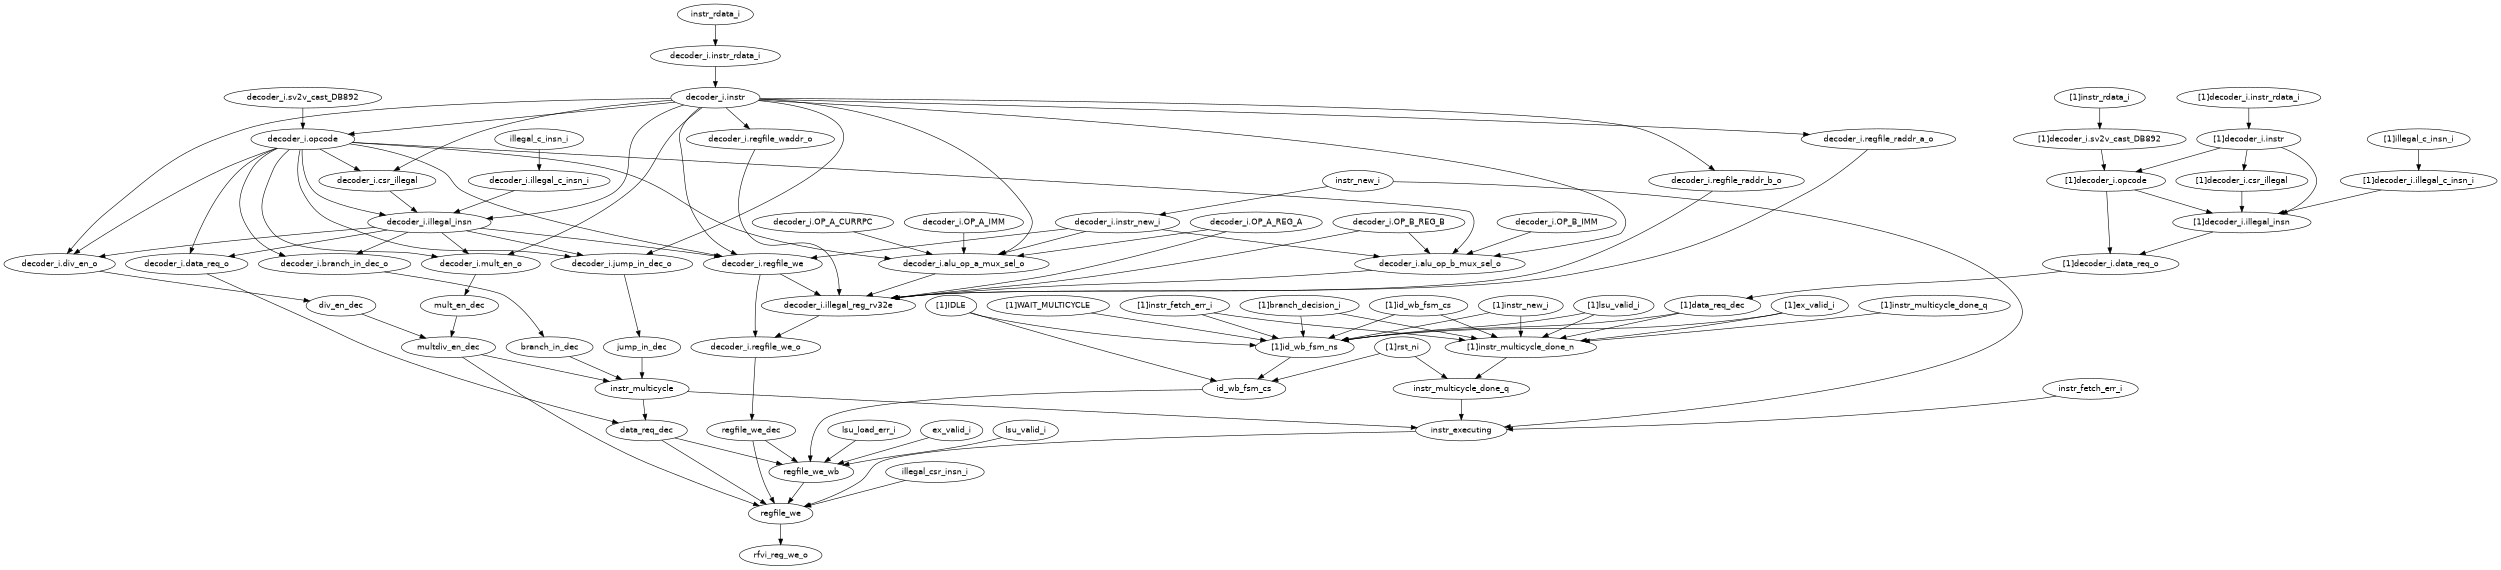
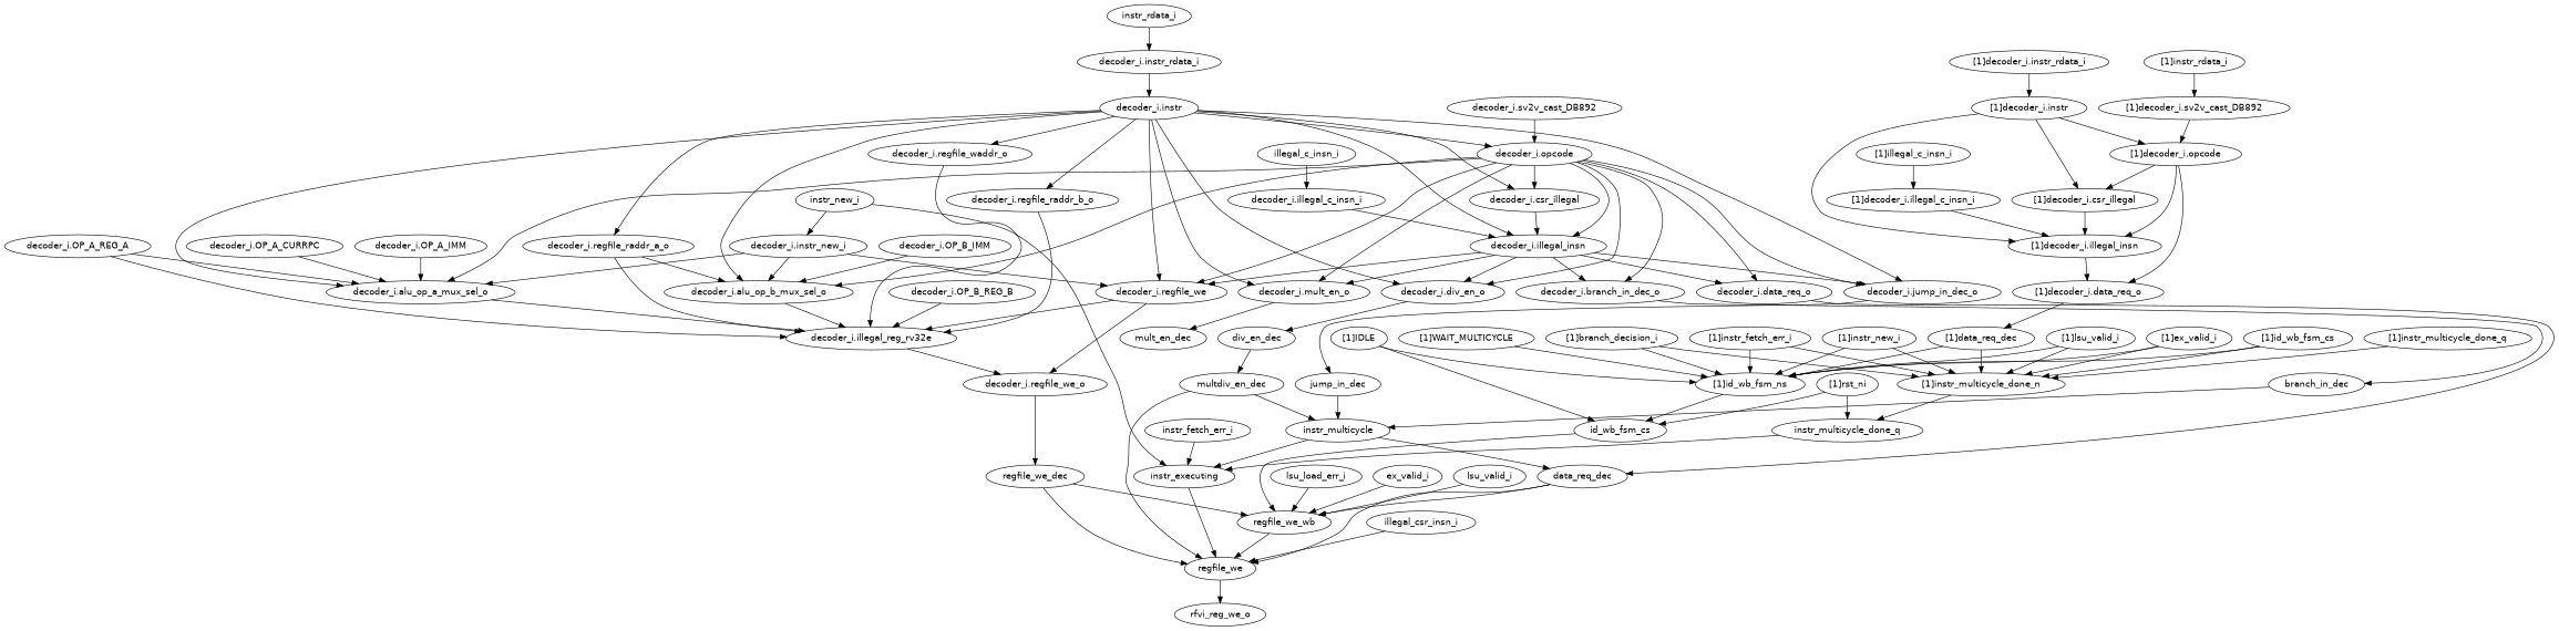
  strict digraph {
    fontname="DejaVu Sans"
    node [complexity=24 fontname="DejaVu Sans" importance=0.0204531749708 rank=0.00127832343567]
    edge [fontname="DejaVu Sans"]
    data_req_dec [complexity=13 importance=0.0243310691879 rank=0.00187162070676]
    regfile_we [complexity=2 importance=0.00796297453298 rank=0.00398148726649]
    regfile_we_wb [complexity=9 importance=0.0109906076559 rank=0.00122117862843]
    rfvi_reg_we_o [complexity=0 importance=0.00278912779215 rank=0.0]
    instr_multicycle [complexity=14 importance=0.0151773467654 rank=0.00108409619753]
    instr_executing [complexity=9 importance=0.0120026626807 rank=0.00133362918675]
    "decoder_i.regfile_we" [importance=0.0243748671698 rank=0.00101561946541]
    "decoder_i.regfile_we_o" [complexity=12 importance=0.0173609945351 rank=0.00144674954459]
    "decoder_i.illegal_reg_rv32e" [complexity=15 importance=0.0223921652507 rank=0.00149281101671]
    regfile_we_dec [complexity=12 importance=0.0141115318439 rank=0.001175960987]
    instr_multicycle_done_q [complexity=14 importance=0.0155163478643 rank=0.00110831056173]
    "[1]decoder_i.instr_rdata_i" [complexity=25 importance=0.0536861475611 rank=0.00214744590245]
    "[1]decoder_i.instr" [complexity=23 importance=0.0518161857797 rank=0.0022528776426]
    "[1]decoder_i.illegal_insn" [complexity=17 importance=0.045630533637 rank=0.00268414903747]
    "[1]decoder_i.opcode" [complexity=20 importance=0.0493852552096 rank=0.00246926276048]
    "[1]decoder_i.csr_illegal" [complexity=19 importance=0.0471373222859 rank=0.00248091169926]
    "[1]decoder_i.data_req_o" [complexity=16 importance=0.0419719831747 rank=0.00262324894842]
    "decoder_i.illegal_c_insn_i" [complexity=26 importance=0.0302773785046 rank=0.00116451455787]
    "decoder_i.illegal_insn" [complexity=25 importance=0.0280334176321 rank=0.00112133670528]
    "decoder_i.data_req_o" [complexity=13 importance=0.0260387739257 rank=0.00200298260967]
    "decoder_i.div_en_o" [complexity=22 importance=0.0219589291974 rank=0.000998133145338]
    "decoder_i.mult_en_o" [complexity=22 importance=0.0219589291974 rank=0.000998133145338]
    "decoder_i.jump_in_dec_o" [complexity=19 importance=0.0192235726236 rank=0.00101176698019]
    "decoder_i.branch_in_dec_o" [complexity=19 importance=0.019230582618 rank=0.00101213592726]
    div_en_dec [complexity=22 importance=0.0202208509803 rank=0.000919129590015]
    mult_en_dec [complexity=22 importance=0.0202208509803 rank=0.000919129590015]
    jump_in_dec [complexity=19 importance=0.0175234232582 rank=0.000922285434642]
    branch_in_dec [complexity=19 importance=0.0175257597361 rank=0.000922408407162]
    "[1]instr_multicycle_done_q" [complexity=18 importance=0.0226896568771 rank=0.00126053649317]
    "[1]instr_multicycle_done_n" [complexity=16 importance=0.0191759716935 rank=0.00119849823084]
    "decoder_i.instr_new_i" [complexity=27 importance=0.123409666865 rank=0.0045707284024]
    "decoder_i.alu_op_a_mux_sel_o" [importance=0.0264946230547 rank=0.00110394262728]
    "decoder_i.alu_op_b_mux_sel_o" [importance=0.0257560119414 rank=0.00107316716423]
    id_wb_fsm_cs [complexity=10 importance=0.0149343605315 rank=0.00149343605315]
    "[1]branch_decision_i" [complexity=16]
    "[1]id_wb_fsm_ns" [complexity=12 importance=0.0189572122804 rank=0.00157976769003]
    multdiv_en_dec [complexity=19 importance=0.0178558076773 rank=0.000939779351435]
    "decoder_i.instr" [complexity=31 importance=0.0342190697748 rank=0.00110384096048]
    "decoder_i.opcode" [complexity=28 importance=0.0317881392047 rank=0.00113529068588]
    "decoder_i.csr_illegal" [complexity=27 importance=0.029540206281 rank=0.00109408171411]
    "decoder_i.regfile_raddr_b_o" [importance=0.0238920999924 rank=0.000995504166348]
    "decoder_i.regfile_raddr_a_o" [importance=0.0238920999924 rank=0.000995504166348]
    "decoder_i.regfile_waddr_o" [importance=0.0238920999924 rank=0.000995504166348]
    "decoder_i.instr_rdata_i" [complexity=33 importance=0.0360890315562 rank=0.00109360701686]
    lsu_valid_i [complexity=13 importance=0.0124865703463 rank=0.000960505411254]
    "[1]IDLE" [complexity=18 importance=0.0394103872511 rank=0.0021894659584]
    "[1]id_wb_fsm_cs" [complexity=15 importance=0.136644238838 rank=0.00910961592254]
    instr_fetch_err_i [complexity=14 importance=0.0134986253712 rank=0.000964187526512]
    "[1]decoder_i.illegal_c_insn_i" [complexity=18 importance=0.0478744945095 rank=0.00265969413942]
    "[1]data_req_dec" [complexity=16 importance=0.0402642784368 rank=0.0025165174023]
    "decoder_i.OP_A_CURRPC" [complexity=36 importance=0.160463701018 rank=0.00445732502829]
    "[1]instr_rdata_i" [complexity=25 importance=0.0551821102516 rank=0.00220728441006]
    "[1]decoder_i.sv2v_cast_DB892" [complexity=23 importance=0.0508812179 rank=0.00221222686522]
    "[1]instr_new_i" [complexity=14 importance=0.0773248118118 rank=0.0055232008437]
    "[1]illegal_c_insn_i" [complexity=18 importance=0.0493704571999 rank=0.00274280317777]
    "decoder_i.sv2v_cast_DB892" [complexity=31 importance=0.0332841018951 rank=0.00107368070629]
    "decoder_i.OP_B_IMM" [complexity=54 importance=1.00598042841 rank=0.0186292671927]
    "decoder_i.OP_B_REG_B" [complexity=30 importance=0.568128225401 rank=0.0189376075134]
    "[1]lsu_valid_i" [complexity=16]
    lsu_load_err_i [complexity=12 importance=0.0124865703463 rank=0.00104054752886]
    instr_new_i [complexity=27 importance=0.124905629555 rank=0.00462613442797]
    "[1]ex_valid_i" [complexity=16]
    "decoder_i.OP_A_IMM" [complexity=30 importance=0.0809798318544 rank=0.00269932772848]
    "[1]rst_ni" [complexity=11 importance=0.0313646837534 rank=0.00285133488667]
    "[1]instr_fetch_err_i" [complexity=14 importance=0.0773248118118 rank=0.0055232008437]
    instr_rdata_i [complexity=33 importance=0.0375849942467 rank=0.0011389392196]
    illegal_c_insn_i [complexity=26 importance=0.031773341195 rank=0.00122205158442]
    "[1]WAIT_MULTICYCLE" [complexity=22 importance=0.0773248118118 rank=0.00351476417327]
    "decoder_i.OP_A_REG_A" [complexity=42 importance=1.24674324626 rank=0.0296843630062]
    ex_valid_i [complexity=13 importance=0.0124865703463 rank=0.000960505411254]
    illegal_csr_insn_i [complexity=9 importance=0.00945893722341 rank=0.00105099302482]
    data_req_dec -> regfile_we
    data_req_dec -> regfile_we_wb
    regfile_we -> rfvi_reg_we_o
    regfile_we_wb -> regfile_we
    instr_multicycle -> data_req_dec
    instr_multicycle -> instr_executing
    instr_executing -> regfile_we
    "decoder_i.regfile_we" -> "decoder_i.regfile_we_o"
    "decoder_i.regfile_we" -> "decoder_i.illegal_reg_rv32e"
    "decoder_i.regfile_we_o" -> regfile_we_dec
    "decoder_i.illegal_reg_rv32e" -> "decoder_i.regfile_we_o"
    regfile_we_dec -> regfile_we
    regfile_we_dec -> regfile_we_wb
    instr_multicycle_done_q -> instr_executing
    "[1]decoder_i.instr_rdata_i" -> "[1]decoder_i.instr"
    "[1]decoder_i.instr" -> "[1]decoder_i.illegal_insn"
    "[1]decoder_i.instr" -> "[1]decoder_i.opcode"
    "[1]decoder_i.instr" -> "[1]decoder_i.csr_illegal"
    "[1]decoder_i.illegal_insn" -> "[1]decoder_i.data_req_o"
    "[1]decoder_i.opcode" -> "[1]decoder_i.illegal_insn"
+   "[1]decoder_i.opcode" -> "[1]decoder_i.csr_illegal"
    "[1]decoder_i.opcode" -> "[1]decoder_i.data_req_o"
    "[1]decoder_i.csr_illegal" -> "[1]decoder_i.illegal_insn"
    "[1]decoder_i.data_req_o" -> "[1]data_req_dec"
    "decoder_i.illegal_c_insn_i" -> "decoder_i.illegal_insn"
    "decoder_i.illegal_insn" -> "decoder_i.regfile_we"
    "decoder_i.illegal_insn" -> "decoder_i.data_req_o"
    "decoder_i.illegal_insn" -> "decoder_i.div_en_o"
    "decoder_i.illegal_insn" -> "decoder_i.mult_en_o"
    "decoder_i.illegal_insn" -> "decoder_i.jump_in_dec_o"
    "decoder_i.illegal_insn" -> "decoder_i.branch_in_dec_o"
    "decoder_i.data_req_o" -> data_req_dec
    "decoder_i.div_en_o" -> div_en_dec
    "decoder_i.mult_en_o" -> mult_en_dec
    "decoder_i.jump_in_dec_o" -> jump_in_dec
    "decoder_i.branch_in_dec_o" -> branch_in_dec
    div_en_dec -> multdiv_en_dec
-   mult_en_dec -> multdiv_en_dec
    jump_in_dec -> instr_multicycle
    branch_in_dec -> instr_multicycle
    "[1]instr_multicycle_done_q" -> "[1]instr_multicycle_done_n"
    "[1]instr_multicycle_done_n" -> instr_multicycle_done_q
    "decoder_i.instr_new_i" -> "decoder_i.regfile_we"
    "decoder_i.instr_new_i" -> "decoder_i.alu_op_a_mux_sel_o"
    "decoder_i.instr_new_i" -> "decoder_i.alu_op_b_mux_sel_o"
    "decoder_i.alu_op_a_mux_sel_o" -> "decoder_i.illegal_reg_rv32e"
    "decoder_i.alu_op_b_mux_sel_o" -> "decoder_i.illegal_reg_rv32e"
    id_wb_fsm_cs -> regfile_we_wb
    "[1]branch_decision_i" -> "[1]instr_multicycle_done_n"
    "[1]branch_decision_i" -> "[1]id_wb_fsm_ns"
    "[1]id_wb_fsm_ns" -> id_wb_fsm_cs
    multdiv_en_dec -> regfile_we
    multdiv_en_dec -> instr_multicycle
    "decoder_i.instr" -> "decoder_i.regfile_we"
    "decoder_i.instr" -> "decoder_i.illegal_insn"
    "decoder_i.instr" -> "decoder_i.div_en_o"
    "decoder_i.instr" -> "decoder_i.mult_en_o"
    "decoder_i.instr" -> "decoder_i.jump_in_dec_o"
    "decoder_i.instr" -> "decoder_i.alu_op_a_mux_sel_o"
    "decoder_i.instr" -> "decoder_i.alu_op_b_mux_sel_o"
    "decoder_i.instr" -> "decoder_i.opcode"
    "decoder_i.instr" -> "decoder_i.csr_illegal"
    "decoder_i.instr" -> "decoder_i.regfile_raddr_b_o"
    "decoder_i.instr" -> "decoder_i.regfile_raddr_a_o"
    "decoder_i.instr" -> "decoder_i.regfile_waddr_o"
    "decoder_i.opcode" -> "decoder_i.regfile_we"
    "decoder_i.opcode" -> "decoder_i.illegal_insn"
    "decoder_i.opcode" -> "decoder_i.data_req_o"
    "decoder_i.opcode" -> "decoder_i.div_en_o"
    "decoder_i.opcode" -> "decoder_i.mult_en_o"
    "decoder_i.opcode" -> "decoder_i.jump_in_dec_o"
    "decoder_i.opcode" -> "decoder_i.branch_in_dec_o"
    "decoder_i.opcode" -> "decoder_i.alu_op_a_mux_sel_o"
    "decoder_i.opcode" -> "decoder_i.alu_op_b_mux_sel_o"
    "decoder_i.opcode" -> "decoder_i.csr_illegal"
    "decoder_i.csr_illegal" -> "decoder_i.illegal_insn"
    "decoder_i.regfile_raddr_b_o" -> "decoder_i.illegal_reg_rv32e"
    "decoder_i.regfile_raddr_a_o" -> "decoder_i.illegal_reg_rv32e"
    "decoder_i.regfile_waddr_o" -> "decoder_i.illegal_reg_rv32e"
    "decoder_i.instr_rdata_i" -> "decoder_i.instr"
    lsu_valid_i -> regfile_we_wb
    "[1]IDLE" -> id_wb_fsm_cs
    "[1]IDLE" -> "[1]id_wb_fsm_ns"
    "[1]id_wb_fsm_cs" -> "[1]instr_multicycle_done_n"
    "[1]id_wb_fsm_cs" -> "[1]id_wb_fsm_ns"
    instr_fetch_err_i -> instr_executing
    "[1]decoder_i.illegal_c_insn_i" -> "[1]decoder_i.illegal_insn"
    "[1]data_req_dec" -> "[1]instr_multicycle_done_n"
    "[1]data_req_dec" -> "[1]id_wb_fsm_ns"
    "decoder_i.OP_A_CURRPC" -> "decoder_i.alu_op_a_mux_sel_o"
    "[1]instr_rdata_i" -> "[1]decoder_i.sv2v_cast_DB892"
    "[1]decoder_i.sv2v_cast_DB892" -> "[1]decoder_i.opcode"
    "[1]instr_new_i" -> "[1]instr_multicycle_done_n"
    "[1]instr_new_i" -> "[1]id_wb_fsm_ns"
    "[1]illegal_c_insn_i" -> "[1]decoder_i.illegal_c_insn_i"
    "decoder_i.sv2v_cast_DB892" -> "decoder_i.opcode"
    "decoder_i.OP_B_IMM" -> "decoder_i.alu_op_b_mux_sel_o"
    "decoder_i.OP_B_REG_B" -> "decoder_i.illegal_reg_rv32e"
-   "decoder_i.OP_B_REG_B" -> "decoder_i.alu_op_b_mux_sel_o"
+   "decoder_i.regfile_raddr_a_o" -> "decoder_i.alu_op_b_mux_sel_o"
    "[1]lsu_valid_i" -> "[1]instr_multicycle_done_n"
    "[1]lsu_valid_i" -> "[1]id_wb_fsm_ns"
    lsu_load_err_i -> regfile_we_wb
    instr_new_i -> instr_executing
    instr_new_i -> "decoder_i.instr_new_i"
    "[1]ex_valid_i" -> "[1]instr_multicycle_done_n"
    "[1]ex_valid_i" -> "[1]id_wb_fsm_ns"
    "decoder_i.OP_A_IMM" -> "decoder_i.alu_op_a_mux_sel_o"
    "[1]rst_ni" -> instr_multicycle_done_q
    "[1]rst_ni" -> id_wb_fsm_cs
    "[1]instr_fetch_err_i" -> "[1]instr_multicycle_done_n"
    "[1]instr_fetch_err_i" -> "[1]id_wb_fsm_ns"
    instr_rdata_i -> "decoder_i.instr_rdata_i"
    illegal_c_insn_i -> "decoder_i.illegal_c_insn_i"
    "[1]WAIT_MULTICYCLE" -> "[1]id_wb_fsm_ns"
    "decoder_i.OP_A_REG_A" -> "decoder_i.illegal_reg_rv32e"
    "decoder_i.OP_A_REG_A" -> "decoder_i.alu_op_a_mux_sel_o"
    ex_valid_i -> regfile_we_wb
    illegal_csr_insn_i -> regfile_we
  }
